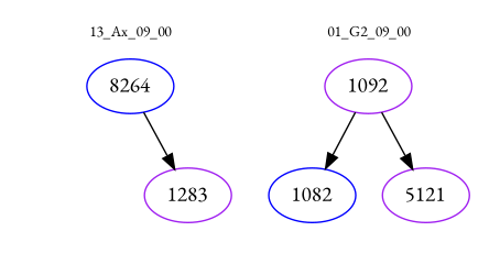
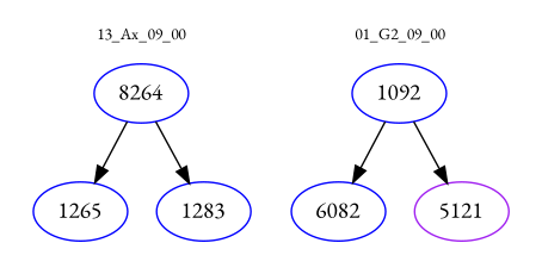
  digraph {
    fontname="EB Garamond"
    node [color=blue fontname="EB Garamond"]
    edge [color=black fontname="EB Garamond"]
    n1 [label=8264]
-   n3 [color=purple label=1283]
-   n4 [color=purple label=1092]
-   n5 [label=1082]
+   n2 [label=1265]
+   n3 [label=1283]
+   n4 [label=1092]
+   n5 [label=6082]
    n6 [color=purple label=5121]
    subgraph cluster_1 {
      color=white
      fontsize=10
      label="13_Ax_09_00"
      n1
+     n2
      n3
    }
    subgraph cluster_2 {
      color=white
      fontsize=10
      label="01_G2_09_00"
      n4
      n5
      n6
    }
+   n1 -> n2
    n1 -> n3
    n4 -> n5
    n4 -> n6
  }
